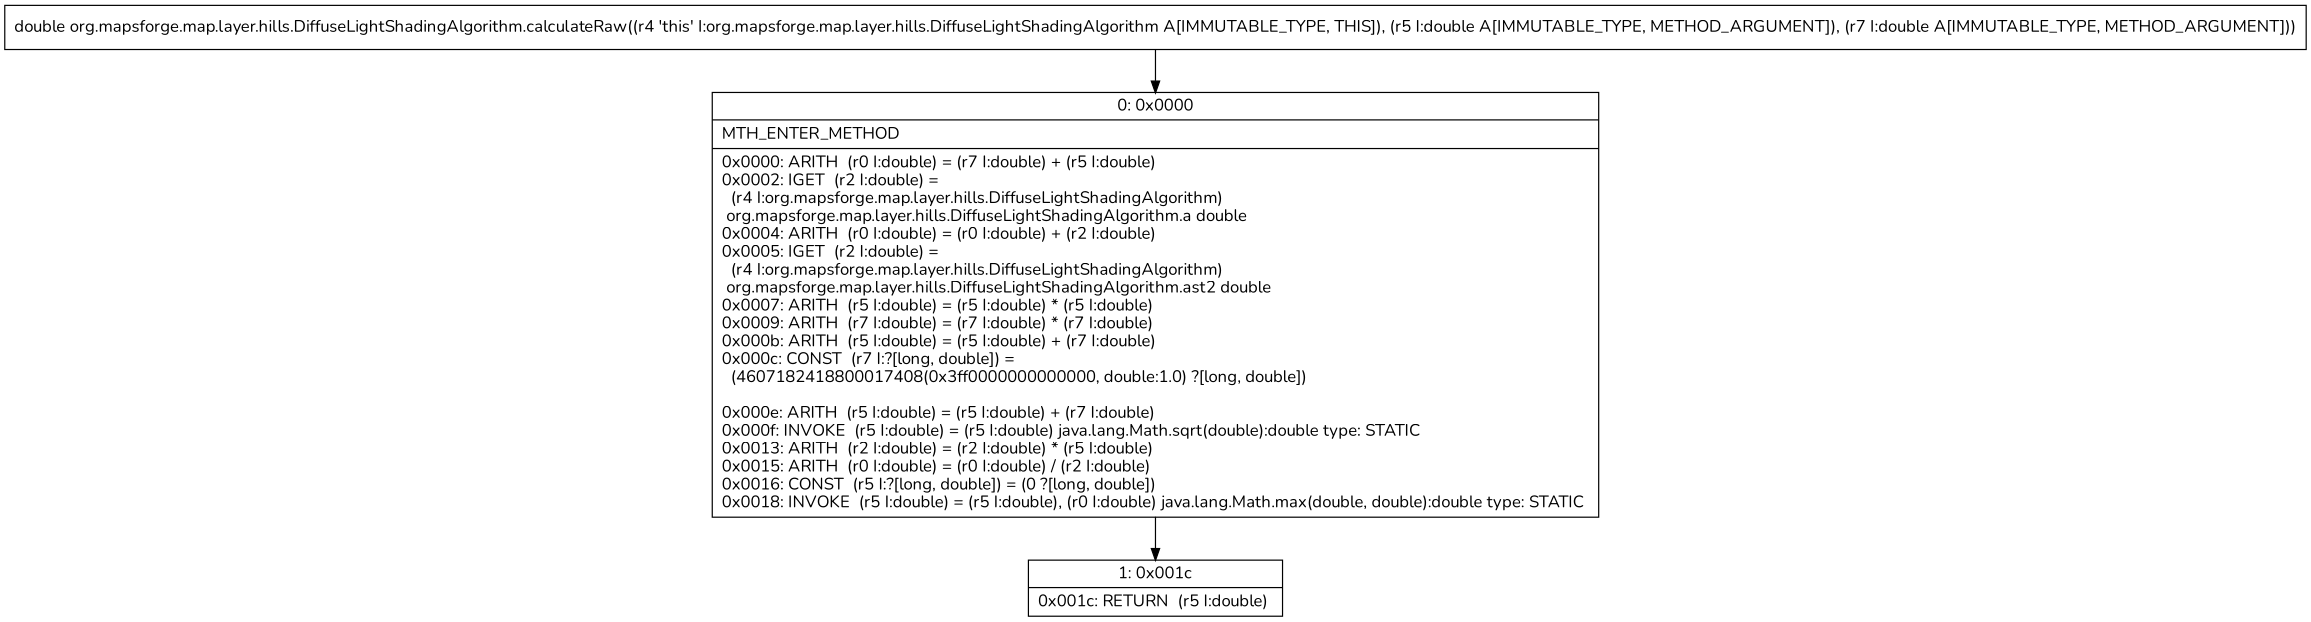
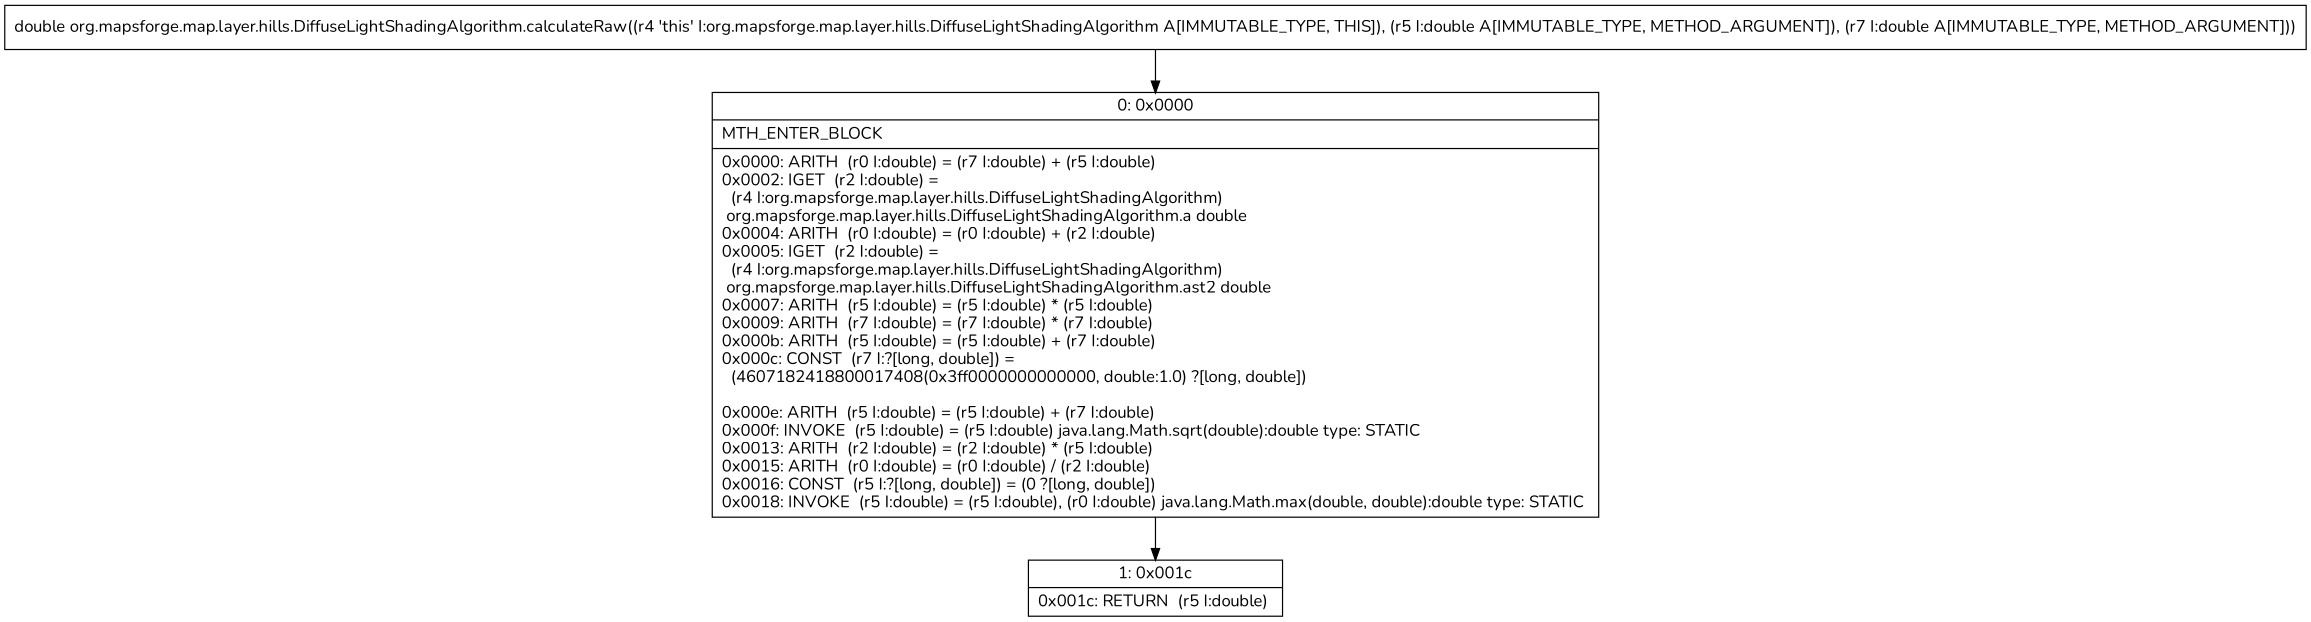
  digraph {
    fontname=Nunito
    node [shape=record fontname=Nunito]
    edge [fontname=Nunito]
-   n1 [label="{0\:\ 0x0000|MTH_ENTER_METHOD\l|0x0000: ARITH  (r0 I:double) = (r7 I:double) + (r5 I:double) \l0x0002: IGET  (r2 I:double) = \l  (r4 I:org.mapsforge.map.layer.hills.DiffuseLightShadingAlgorithm)\l org.mapsforge.map.layer.hills.DiffuseLightShadingAlgorithm.a double \l0x0004: ARITH  (r0 I:double) = (r0 I:double) + (r2 I:double) \l0x0005: IGET  (r2 I:double) = \l  (r4 I:org.mapsforge.map.layer.hills.DiffuseLightShadingAlgorithm)\l org.mapsforge.map.layer.hills.DiffuseLightShadingAlgorithm.ast2 double \l0x0007: ARITH  (r5 I:double) = (r5 I:double) * (r5 I:double) \l0x0009: ARITH  (r7 I:double) = (r7 I:double) * (r7 I:double) \l0x000b: ARITH  (r5 I:double) = (r5 I:double) + (r7 I:double) \l0x000c: CONST  (r7 I:?[long, double]) = \l  (4607182418800017408(0x3ff0000000000000, double:1.0) ?[long, double])\l \l0x000e: ARITH  (r5 I:double) = (r5 I:double) + (r7 I:double) \l0x000f: INVOKE  (r5 I:double) = (r5 I:double) java.lang.Math.sqrt(double):double type: STATIC \l0x0013: ARITH  (r2 I:double) = (r2 I:double) * (r5 I:double) \l0x0015: ARITH  (r0 I:double) = (r0 I:double) \/ (r2 I:double) \l0x0016: CONST  (r5 I:?[long, double]) = (0 ?[long, double]) \l0x0018: INVOKE  (r5 I:double) = (r5 I:double), (r0 I:double) java.lang.Math.max(double, double):double type: STATIC \l}"]
+   n1 [label="{0\:\ 0x0000|MTH_ENTER_BLOCK\l|0x0000: ARITH  (r0 I:double) = (r7 I:double) + (r5 I:double) \l0x0002: IGET  (r2 I:double) = \l  (r4 I:org.mapsforge.map.layer.hills.DiffuseLightShadingAlgorithm)\l org.mapsforge.map.layer.hills.DiffuseLightShadingAlgorithm.a double \l0x0004: ARITH  (r0 I:double) = (r0 I:double) + (r2 I:double) \l0x0005: IGET  (r2 I:double) = \l  (r4 I:org.mapsforge.map.layer.hills.DiffuseLightShadingAlgorithm)\l org.mapsforge.map.layer.hills.DiffuseLightShadingAlgorithm.ast2 double \l0x0007: ARITH  (r5 I:double) = (r5 I:double) * (r5 I:double) \l0x0009: ARITH  (r7 I:double) = (r7 I:double) * (r7 I:double) \l0x000b: ARITH  (r5 I:double) = (r5 I:double) + (r7 I:double) \l0x000c: CONST  (r7 I:?[long, double]) = \l  (4607182418800017408(0x3ff0000000000000, double:1.0) ?[long, double])\l \l0x000e: ARITH  (r5 I:double) = (r5 I:double) + (r7 I:double) \l0x000f: INVOKE  (r5 I:double) = (r5 I:double) java.lang.Math.sqrt(double):double type: STATIC \l0x0013: ARITH  (r2 I:double) = (r2 I:double) * (r5 I:double) \l0x0015: ARITH  (r0 I:double) = (r0 I:double) \/ (r2 I:double) \l0x0016: CONST  (r5 I:?[long, double]) = (0 ?[long, double]) \l0x0018: INVOKE  (r5 I:double) = (r5 I:double), (r0 I:double) java.lang.Math.max(double, double):double type: STATIC \l}"]
    n2 [label="{1\:\ 0x001c|0x001c: RETURN  (r5 I:double) \l}"]
    n3 [label="{double org.mapsforge.map.layer.hills.DiffuseLightShadingAlgorithm.calculateRaw((r4 'this' I:org.mapsforge.map.layer.hills.DiffuseLightShadingAlgorithm A[IMMUTABLE_TYPE, THIS]), (r5 I:double A[IMMUTABLE_TYPE, METHOD_ARGUMENT]), (r7 I:double A[IMMUTABLE_TYPE, METHOD_ARGUMENT])) }"]
    n1 -> n2
    n3 -> n1
  }
